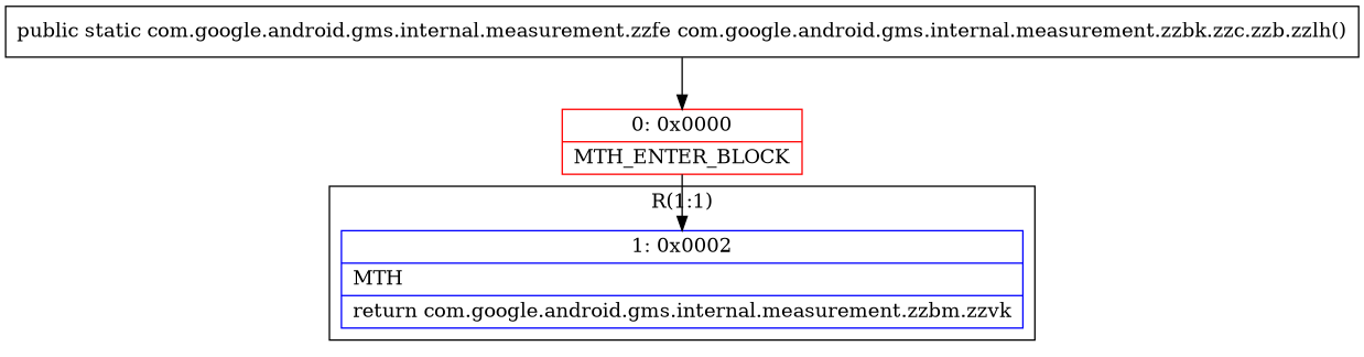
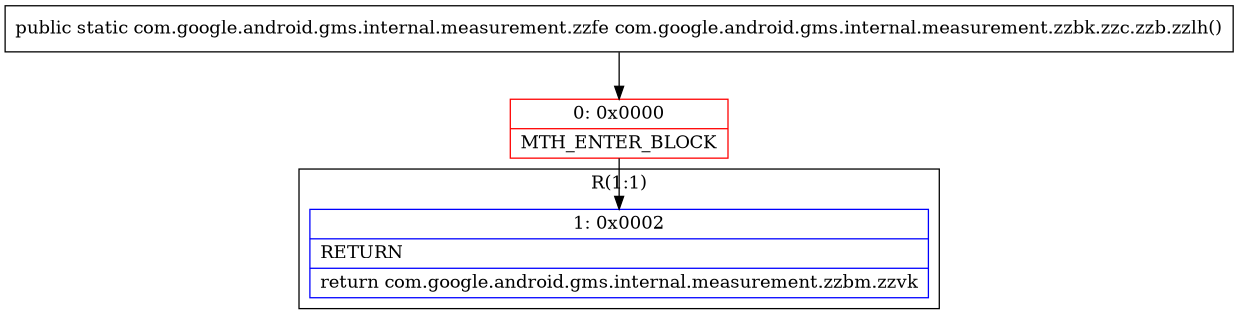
  digraph {
    node [shape=record]
-   n1 [color=blue label="{1\:\ 0x0002|MTH\l|return com.google.android.gms.internal.measurement.zzbm.zzvk\l}"]
+   n1 [color=blue label="{1\:\ 0x0002|RETURN\l|return com.google.android.gms.internal.measurement.zzbm.zzvk\l}"]
    n2 [color=red label="{0\:\ 0x0000|MTH_ENTER_BLOCK\l}"]
    n3 [label="{public static com.google.android.gms.internal.measurement.zzfe com.google.android.gms.internal.measurement.zzbk.zzc.zzb.zzlh() }"]
    subgraph cluster_1 {
      label="R(1:1)"
      n1
    }
    n2 -> n1
    n3 -> n2
  }
